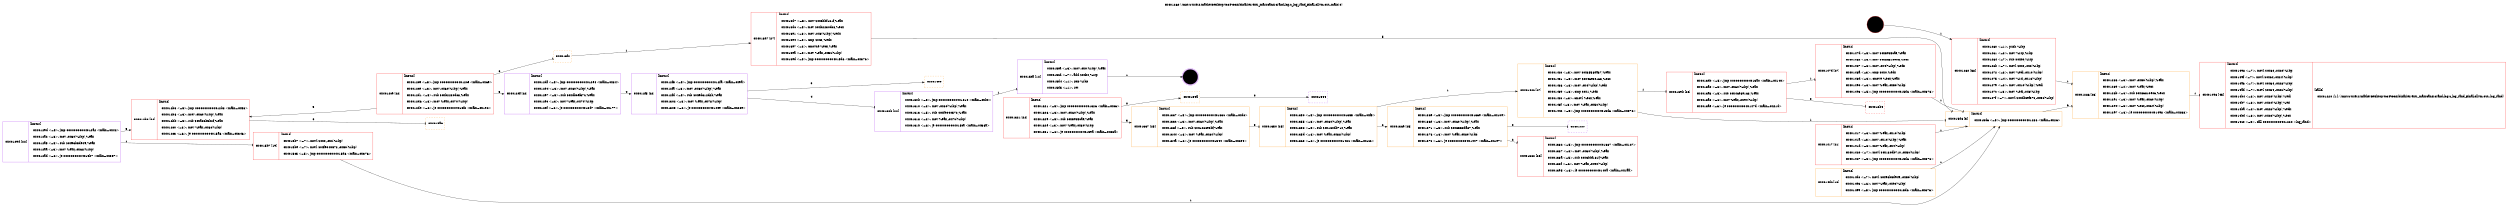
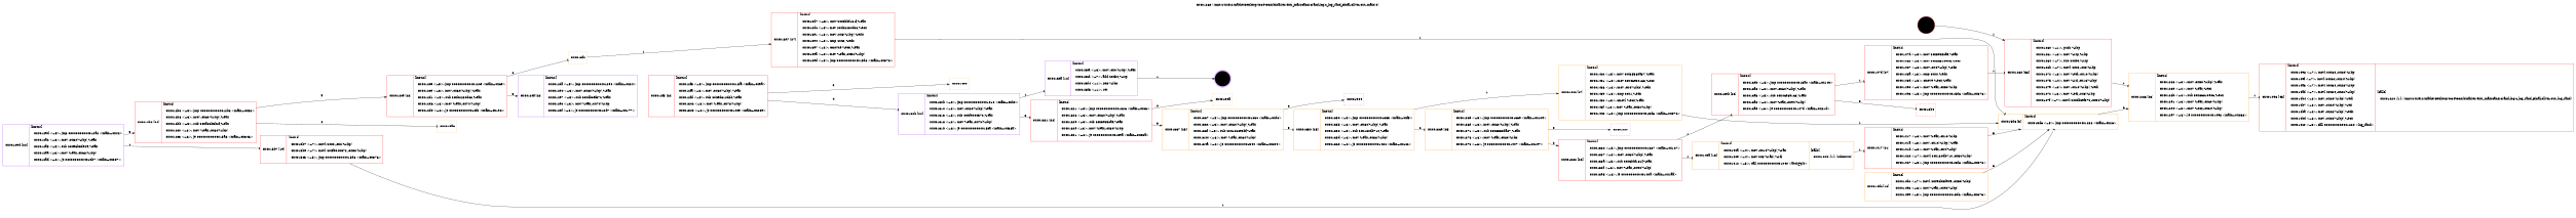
  digraph {
    label="0x401260 (/mnt/c/Users/mathe/Desktop/tcc/POCII/binaries/extr_masscansrcrand-lcg.c_lcg_rand_Final-ollvm.out::main(0))"
    labelloc=t
    rankdir=LR
    node [color=red shape=record]
    edge [arrowhead=tee]
    Entry [fillcolor=black height=0.3 shape=circle style=filled width=0.3]
    n2 [label="{\n     0x401260 [38]\l\n     | [instrs]\l\n     &nbsp;&nbsp;0x401260 \<+1\>: push %rbp\l\n     &nbsp;&nbsp;0x401261 \<+3\>: mov %rsp,%rbp\l\n     &nbsp;&nbsp;0x401264 \<+7\>: sub $0xb0,%rsp\l\n     &nbsp;&nbsp;0x40126b \<+7\>: movl $0x0,-0xc(%rbp)\l\n     &nbsp;&nbsp;0x401272 \<+3\>: mov %edi,-0x10(%rbp)\l\n     &nbsp;&nbsp;0x401275 \<+4\>: mov %rsi,-0x18(%rbp)\l\n     &nbsp;&nbsp;0x401279 \<+3\>: mov -0x10(%rbp),%edi\l\n     &nbsp;&nbsp;0x40127c \<+3\>: mov %edi,-0x8(%rbp)\l\n     &nbsp;&nbsp;0x40127f \<+7\>: movl $0xdbcef37c,-0x5c(%rbp)\l\n  }"]
    n3 [color=darkorange label="{\n     0x401286 [23]\l\n     | [instrs]\l\n     &nbsp;&nbsp;0x401286 \<+3\>: mov -0x5c(%rbp),%eax\l\n     &nbsp;&nbsp;0x401289 \<+2\>: mov %eax,%ecx\l\n     &nbsp;&nbsp;0x40128b \<+6\>: sub $0x86810e06,%ecx\l\n     &nbsp;&nbsp;0x401291 \<+3\>: mov %eax,-0x60(%rbp)\l\n     &nbsp;&nbsp;0x401294 \<+3\>: mov %ecx,-0x64(%rbp)\l\n     &nbsp;&nbsp;0x401297 \<+6\>: je 0000000000401498 \<main+0x238\>\l\n  }"]
    n4 [label="{\n     0x401498 [45]\l\n     | [instrs]\l\n     &nbsp;&nbsp;0x401498 \<+7\>: movl $0x64,-0x20(%rbp)\l\n     &nbsp;&nbsp;0x40149f \<+7\>: movl $0x64,-0x24(%rbp)\l\n     &nbsp;&nbsp;0x4014a6 \<+7\>: movl $0x64,-0x28(%rbp)\l\n     &nbsp;&nbsp;0x4014ad \<+7\>: movl $0x64,-0x2c(%rbp)\l\n     &nbsp;&nbsp;0x4014b4 \<+3\>: mov -0x20(%rbp),%edi\l\n     &nbsp;&nbsp;0x4014b7 \<+3\>: mov -0x24(%rbp),%esi\l\n     &nbsp;&nbsp;0x4014ba \<+3\>: mov -0x28(%rbp),%edx\l\n     &nbsp;&nbsp;0x4014bd \<+3\>: mov -0x2c(%rbp),%ecx\l\n     &nbsp;&nbsp;0x4014c0 \<+5\>: call 0000000000401220 \<lcg_rand\>\l\n     | [calls]\l\n     &nbsp;&nbsp;0x401220 \{1\} (/mnt/c/Users/mathe/Desktop/tcc/POCII/binaries/extr_masscansrcrand-lcg.c_lcg_rand_Final-ollvm.out::lcg_rand)\l\n  }"]
    n5 [color=purple label="{\n     0x40129d [22]\l\n     | [instrs]\l\n     &nbsp;&nbsp;0x40129d \<+5\>: jmp 00000000004012a2 \<main+0x42\>\l\n     &nbsp;&nbsp;0x4012a2 \<+3\>: mov -0x60(%rbp),%eax\l\n     &nbsp;&nbsp;0x4012a5 \<+5\>: sub $0x93b5d949,%eax\l\n     &nbsp;&nbsp;0x4012aa \<+3\>: mov %eax,-0x68(%rbp)\l\n     &nbsp;&nbsp;0x4012ad \<+6\>: je 00000000004015b7 \<main+0x357\>\l\n  }"]
    n6 [label="{\n     0x4015b7 [19]\l\n     | [instrs]\l\n     &nbsp;&nbsp;0x4015b7 \<+7\>: movl $0x0,-0xc(%rbp)\l\n     &nbsp;&nbsp;0x4015be \<+7\>: movl $0xf9040572,-0x5c(%rbp)\l\n     &nbsp;&nbsp;0x4015c5 \<+5\>: jmp 00000000004015d6 \<main+0x376\>\l\n  }"]
    n7 [label="{\n     0x4012b3 [22]\l\n     | [instrs]\l\n     &nbsp;&nbsp;0x4012b3 \<+5\>: jmp 00000000004012b8 \<main+0x58\>\l\n     &nbsp;&nbsp;0x4012b8 \<+3\>: mov -0x60(%rbp),%eax\l\n     &nbsp;&nbsp;0x4012bb \<+5\>: sub $0xa86b5b2f,%eax\l\n     &nbsp;&nbsp;0x4012c0 \<+3\>: mov %eax,-0x6c(%rbp)\l\n     &nbsp;&nbsp;0x4012c3 \<+6\>: je 00000000004015a6 \<main+0x346\>\l\n  }"]
    n8 [color=darkorange label="{\n     0x4015d6 [5]\l\n     | [instrs]\l\n     &nbsp;&nbsp;0x4015d6 \<+5\>: jmp 0000000000401286 \<main+0x26\>\l\n  }"]
    n9 [color=darkorange label="{\n     0x4015a6\l\n  }" style=dashed]
    n10 [label="{\n     0x4012c9 [22]\l\n     | [instrs]\l\n     &nbsp;&nbsp;0x4012c9 \<+5\>: jmp 00000000004012ce \<main+0x6e\>\l\n     &nbsp;&nbsp;0x4012ce \<+3\>: mov -0x60(%rbp),%eax\l\n     &nbsp;&nbsp;0x4012d1 \<+5\>: sub $0xb2230dc8,%eax\l\n     &nbsp;&nbsp;0x4012d6 \<+3\>: mov %eax,-0x70(%rbp)\l\n     &nbsp;&nbsp;0x4012d9 \<+6\>: je 00000000004013f2 \<main+0x192\>\l\n  }"]
    Exit [color=purple fillcolor=black height=0.3 peripheries=2 shape=circle style=filled width=0.3]
    n12 [color=darkorange label="{\n     0x4013f2\l\n  }" style=dashed]
    n13 [color=purple label="{\n     0x4012df [22]\l\n     | [instrs]\l\n     &nbsp;&nbsp;0x4012df \<+5\>: jmp 00000000004012e4 \<main+0x84\>\l\n     &nbsp;&nbsp;0x4012e4 \<+3\>: mov -0x60(%rbp),%eax\l\n     &nbsp;&nbsp;0x4012e7 \<+5\>: sub $0xdbcef37c,%eax\l\n     &nbsp;&nbsp;0x4012ec \<+3\>: mov %eax,-0x74(%rbp)\l\n     &nbsp;&nbsp;0x4012ef \<+6\>: je 00000000004013d7 \<main+0x177\>\l\n  }"]
    n14 [color=darkorange label="{\n     0x4014dc [18]\l\n     | [instrs]\l\n     &nbsp;&nbsp;0x4014dc \<+7\>: movl $0x93b5d949,-0x5c(%rbp)\l\n     &nbsp;&nbsp;0x4014e3 \<+6\>: mov %eax,-0x9c(%rbp)\l\n     &nbsp;&nbsp;0x4014e9 \<+5\>: jmp 00000000004015d6 \<main+0x376\>\l\n  }"]
    n15 [label="{\n     0x4013d7 [27]\l\n     | [instrs]\l\n     &nbsp;&nbsp;0x4013d7 \<+5\>: mov $0x3bbf181f,%eax\l\n     &nbsp;&nbsp;0x4013dc \<+5\>: mov $0xb2230dc8,%ecx\l\n     &nbsp;&nbsp;0x4013e1 \<+3\>: mov -0x8(%rbp),%edx\l\n     &nbsp;&nbsp;0x4013e4 \<+3\>: cmp $0x2,%edx\l\n     &nbsp;&nbsp;0x4013e7 \<+3\>: cmovne %ecx,%eax\l\n     &nbsp;&nbsp;0x4013ea \<+3\>: mov %eax,-0x5c(%rbp)\l\n     &nbsp;&nbsp;0x4013ed \<+5\>: jmp 00000000004015d6 \<main+0x376\>\l\n  }"]
-   n16 [color=purple label="{\n     0x4012f5 [22]\l\n     | [instrs]\l\n     &nbsp;&nbsp;0x4012f5 \<+5\>: jmp 00000000004012fa \<main+0x9a\>\l\n     &nbsp;&nbsp;0x4012fa \<+3\>: mov -0x60(%rbp),%eax\l\n     &nbsp;&nbsp;0x4012fd \<+5\>: sub $0xed312d2b,%eax\l\n     &nbsp;&nbsp;0x401302 \<+3\>: mov %eax,-0x78(%rbp)\l\n     &nbsp;&nbsp;0x401305 \<+6\>: je 00000000004014ee \<main+0x28e\>\l\n  }"]
+   n16 [label="{\n     0x4012f5 [22]\l\n     | [instrs]\l\n     &nbsp;&nbsp;0x4012f5 \<+5\>: jmp 00000000004012fa \<main+0x9a\>\l\n     &nbsp;&nbsp;0x4012fa \<+3\>: mov -0x60(%rbp),%eax\l\n     &nbsp;&nbsp;0x4012fd \<+5\>: sub $0xed312d2b,%eax\l\n     &nbsp;&nbsp;0x401302 \<+3\>: mov %eax,-0x78(%rbp)\l\n     &nbsp;&nbsp;0x401305 \<+6\>: je 00000000004014ee \<main+0x28e\>\l\n  }"]
    n17 [color=darkorange label="{\n     0x4014ee\l\n  }" style=dashed]
    n18 [color=purple label="{\n     0x40130b [22]\l\n     | [instrs]\l\n     &nbsp;&nbsp;0x40130b \<+5\>: jmp 0000000000401310 \<main+0xb0\>\l\n     &nbsp;&nbsp;0x401310 \<+3\>: mov -0x60(%rbp),%eax\l\n     &nbsp;&nbsp;0x401313 \<+5\>: sub $0xf9040572,%eax\l\n     &nbsp;&nbsp;0x401318 \<+3\>: mov %eax,-0x7c(%rbp)\l\n     &nbsp;&nbsp;0x40131b \<+6\>: je 00000000004015ca \<main+0x36a\>\l\n  }"]
    n19 [label="{\n     0x4013b4\l\n  }" style=dashed]
    n20 [color=purple label="{\n     0x4015ca [12]\l\n     | [instrs]\l\n     &nbsp;&nbsp;0x4015ca \<+3\>: mov -0xc(%rbp),%eax\l\n     &nbsp;&nbsp;0x4015cd \<+7\>: add $0xb0,%rsp\l\n     &nbsp;&nbsp;0x4015d4 \<+1\>: pop %rbp\l\n     &nbsp;&nbsp;0x4015d5 \<+1\>: ret\l\n  }"]
    n21 [label="{\n     0x401321 [22]\l\n     | [instrs]\l\n     &nbsp;&nbsp;0x401321 \<+5\>: jmp 0000000000401326 \<main+0xc6\>\l\n     &nbsp;&nbsp;0x401326 \<+3\>: mov -0x60(%rbp),%eax\l\n     &nbsp;&nbsp;0x401329 \<+5\>: sub $0x5e35cae,%eax\l\n     &nbsp;&nbsp;0x40132e \<+3\>: mov %eax,-0x80(%rbp)\l\n     &nbsp;&nbsp;0x401331 \<+6\>: je 000000000040159a \<main+0x33a\>\l\n  }"]
    n22 [label="{\n     0x40147d [27]\l\n     | [instrs]\l\n     &nbsp;&nbsp;0x40147d \<+5\>: mov $0x5e35cae,%eax\l\n     &nbsp;&nbsp;0x401482 \<+5\>: mov $0x86810e06,%ecx\l\n     &nbsp;&nbsp;0x401487 \<+3\>: mov -0x4(%rbp),%edx\l\n     &nbsp;&nbsp;0x40148a \<+3\>: cmp $0x0,%edx\l\n     &nbsp;&nbsp;0x40148d \<+3\>: cmove %ecx,%eax\l\n     &nbsp;&nbsp;0x401490 \<+3\>: mov %eax,-0x5c(%rbp)\l\n     &nbsp;&nbsp;0x401493 \<+5\>: jmp 00000000004015d6 \<main+0x376\>\l\n  }"]
    n23 [color=darkorange label="{\n     0x40159a\l\n  }" style=dashed]
    n24 [color=darkorange label="{\n     0x401337 [25]\l\n     | [instrs]\l\n     &nbsp;&nbsp;0x401337 \<+5\>: jmp 000000000040133c \<main+0xdc\>\l\n     &nbsp;&nbsp;0x40133c \<+3\>: mov -0x60(%rbp),%eax\l\n     &nbsp;&nbsp;0x40133f \<+5\>: sub $0x1268e3bf,%eax\l\n     &nbsp;&nbsp;0x401344 \<+6\>: mov %eax,-0x84(%rbp)\l\n     &nbsp;&nbsp;0x40134a \<+6\>: je 0000000000401544 \<main+0x2e4\>\l\n  }"]
    n25 [label="{\n     0x401417 [21]\l\n     | [instrs]\l\n     &nbsp;&nbsp;0x401417 \<+3\>: mov %eax,-0x1c(%rbp)\l\n     &nbsp;&nbsp;0x40141a \<+3\>: mov -0x1c(%rbp),%eax\l\n     &nbsp;&nbsp;0x40141d \<+3\>: mov %eax,-0x4(%rbp)\l\n     &nbsp;&nbsp;0x401420 \<+7\>: movl $0x130db710,-0x5c(%rbp)\l\n     &nbsp;&nbsp;0x401427 \<+5\>: jmp 00000000004015d6 \<main+0x376\>\l\n  }"]
    n26 [color=purple label="{\n     0x401544\l\n  }" style=dashed]
    n27 [color=darkorange label="{\n     0x401350 [25]\l\n     | [instrs]\l\n     &nbsp;&nbsp;0x401350 \<+5\>: jmp 0000000000401355 \<main+0xf5\>\l\n     &nbsp;&nbsp;0x401355 \<+3\>: mov -0x60(%rbp),%eax\l\n     &nbsp;&nbsp;0x401358 \<+5\>: sub $0x130db710,%eax\l\n     &nbsp;&nbsp;0x40135d \<+6\>: mov %eax,-0x88(%rbp)\l\n     &nbsp;&nbsp;0x401363 \<+6\>: je 000000000040142c \<main+0x1cc\>\l\n  }"]
    n28 [label="{\n     0x40139b [25]\l\n     | [instrs]\l\n     &nbsp;&nbsp;0x40139b \<+5\>: jmp 00000000004013a0 \<main+0x140\>\l\n     &nbsp;&nbsp;0x4013a0 \<+3\>: mov -0x60(%rbp),%eax\l\n     &nbsp;&nbsp;0x4013a3 \<+5\>: sub $0x46e8e163,%eax\l\n     &nbsp;&nbsp;0x4013a8 \<+6\>: mov %eax,-0x94(%rbp)\l\n     &nbsp;&nbsp;0x4013ae \<+6\>: je 000000000040147d \<main+0x21d\>\l\n  }"]
    n29 [color=darkorange label="{\n     0x40142c [27]\l\n     | [instrs]\l\n     &nbsp;&nbsp;0x40142c \<+5\>: mov $0x3558da87,%eax\l\n     &nbsp;&nbsp;0x401431 \<+5\>: mov $0x46e8e163,%ecx\l\n     &nbsp;&nbsp;0x401436 \<+3\>: mov -0x4(%rbp),%edx\l\n     &nbsp;&nbsp;0x401439 \<+3\>: cmp $0x1,%edx\l\n     &nbsp;&nbsp;0x40143c \<+3\>: cmovl %ecx,%eax\l\n     &nbsp;&nbsp;0x40143f \<+3\>: mov %eax,-0x5c(%rbp)\l\n     &nbsp;&nbsp;0x401442 \<+5\>: jmp 00000000004015d6 \<main+0x376\>\l\n  }"]
    n30 [color=darkorange label="{\n     0x401369 [25]\l\n     | [instrs]\l\n     &nbsp;&nbsp;0x401369 \<+5\>: jmp 000000000040136e \<main+0x10e\>\l\n     &nbsp;&nbsp;0x40136e \<+3\>: mov -0x60(%rbp),%eax\l\n     &nbsp;&nbsp;0x401371 \<+5\>: sub $0x3558da87,%eax\l\n     &nbsp;&nbsp;0x401376 \<+6\>: mov %eax,-0x8c(%rbp)\l\n     &nbsp;&nbsp;0x40137c \<+6\>: je 0000000000401447 \<main+0x1e7\>\l\n  }"]
+   n31 [color=darkorange label="{\n     0x40140a [13]\l\n     | [instrs]\l\n     &nbsp;&nbsp;0x40140a \<+4\>: mov -0x18(%rbp),%rax\l\n     &nbsp;&nbsp;0x40140e \<+4\>: mov 0x8(%rax),%rdi\l\n     &nbsp;&nbsp;0x401412 \<+5\>: call 0000000000401040 \<atoi@plt\>\l\n     | [calls]\l\n     &nbsp;&nbsp;0x401040 \{1\} (unknown)\l\n  }"]
    n32 [label="{\n     0x401382 [25]\l\n     | [instrs]\l\n     &nbsp;&nbsp;0x401382 \<+5\>: jmp 0000000000401387 \<main+0x127\>\l\n     &nbsp;&nbsp;0x401387 \<+3\>: mov -0x60(%rbp),%eax\l\n     &nbsp;&nbsp;0x40138a \<+5\>: sub $0x3bbf181f,%eax\l\n     &nbsp;&nbsp;0x40138f \<+6\>: mov %eax,-0x90(%rbp)\l\n     &nbsp;&nbsp;0x401395 \<+6\>: je 000000000040140a \<main+0x1aa\>\l\n  }"]
    n33 [color=purple label="{\n     0x401447\l\n  }" style=dashed]
    Entry -> n2 [arrowhead=normal label=" 1"]
    n2 -> n3 [label=" 1"]
    n3 -> n4 [label=" 1"]
    n5 -> n6 [label=" 1"]
    n5 -> n7 [arrowhead=normal label=" 5"]
-   n6 -> n8 [arrowhead=normal label=" 1"]
+   n6 -> n8 [label=" 1"]
    n7 -> n9 [label=" 0"]
-   n10 -> n7 [arrowhead=normal label=" 5"]
-   n8 -> n3 [label=" 6"]
+   n7 -> n10 [arrowhead=normal label=" 5"]
+   n8 -> n3 [arrowhead=normal label=" 6"]
    n10 -> n12 [label=" 0"]
    n10 -> n13 [arrowhead=normal label=" 5"]
    n12 -> n15 [arrowhead=normal label=" 1"]
-   n13 -> n16 [arrowhead=normal label=" 4"]
-   n14 -> n8 [arrowhead=normal label=" 1"]
-   n15 -> n8 [label=" 5"]
+   n14 -> n8 [arrowhead=normal label=" 8"]
+   n15 -> n8 [label=" 1"]
    n16 -> n17 [arrowhead=normal label=" 0"]
    n16 -> n18 [label=" 4"]
    n18 -> n20 [label=" 1"]
+   n18 -> n21 [label=" 3"]
    n20 -> Exit [arrowhead=normal label=" 1"]
    n21 -> n23 [arrowhead=normal label=" 0"]
    n21 -> n24 [arrowhead=normal label=" 3"]
-   n22 -> n8 [label=" 1"]
-   n23 -> n26 [arrowhead=normal label=" 0"]
+   n22 -> n2 [label=" 1"]
+   n24 -> n26 [arrowhead=normal label=" 0"]
    n24 -> n27 [label=" 3"]
-   n25 -> n8 [arrowhead=normal label=" 1"]
+   n25 -> n8 [arrowhead=normal label=" 5"]
    n27 -> n29 [arrowhead=normal label=" 1"]
-   n27 -> n30 [arrowhead=normal label=" 2"]
+   n27 -> n30 [label=" 2"]
    n28 -> n19 [label=" 0"]
    n28 -> n22 [label=" 1"]
-   n29 -> n8 [label=" 1"]
-   n30 -> n32 [label=" 2"]
-   n30 -> n33 [label=" 0"]
-   n29 -> n28 [label=" 1"]
+   n29 -> n8 [arrowhead=normal label=" 1"]
+   n30 -> n32 [arrowhead=normal label=" 2"]
+   n30 -> n33 [arrowhead=normal label=" 0"]
+   n31 -> n25 [label=" 1"]
+   n32 -> n28 [label=" 1"]
+   n32 -> n31 [label=" 1"]
  }
